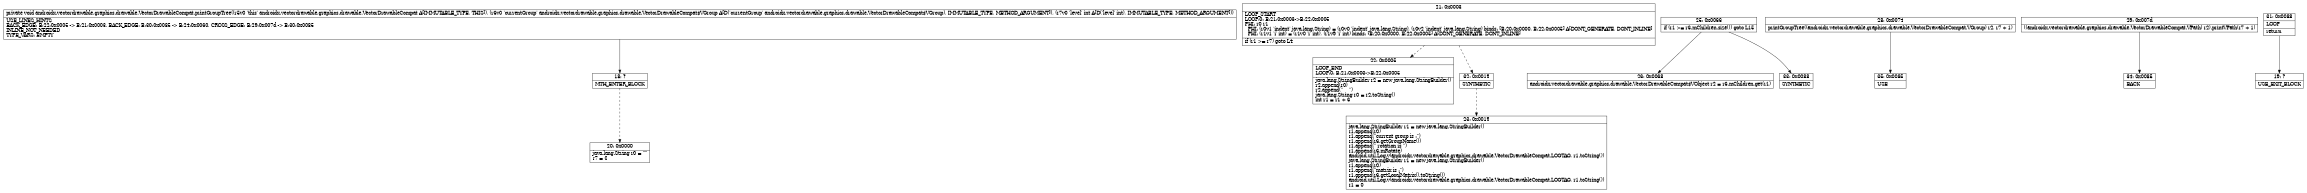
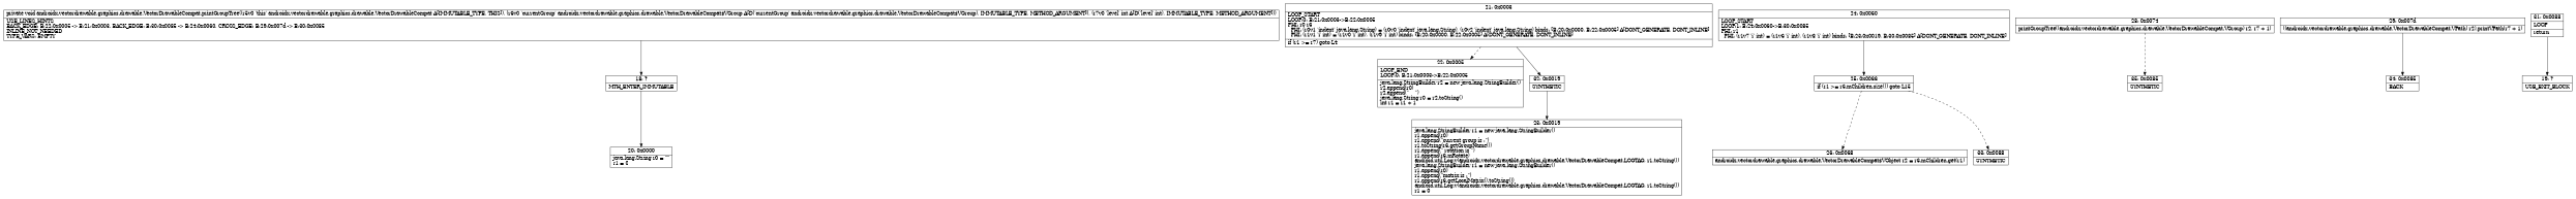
  digraph {
    node [shape=record]
-   n1 [label="{18\:\ ?|MTH_ENTER_BLOCK\l}"]
-   n2 [label="{20\:\ 0x0000|java.lang.String r0 = \"\"\lr7 = 0\l}"]
-   n3 [label="{21\:\ 0x0003|LOOP_START\lLOOP:0: B:21:0x0003\-\>B:22:0x0005\lPHI: r0 r1 \l  PHI: (r0v1 'indent' java.lang.String) = (r0v0 'indent' java.lang.String), (r0v2 'indent' java.lang.String) binds: [B:20:0x0000, B:22:0x0005] A[DONT_GENERATE, DONT_INLINE]\l  PHI: (r1v1 'i' int) = (r1v0 'i' int), (r1v9 'i' int) binds: [B:20:0x0000, B:22:0x0005] A[DONT_GENERATE, DONT_INLINE]\l|if (r1 \>= r7) goto L4\l}"]
-   n4 [label="{22\:\ 0x0005|LOOP_END\lLOOP:0: B:21:0x0003\-\>B:22:0x0005\l|java.lang.StringBuilder r2 = new java.lang.StringBuilder()\lr2.append(r0)\lr2.append(\"    \")\ljava.lang.String r0 = r2.toString()\lint r1 = r1 + 6\l}"]
+   n1 [label="{18\:\ ?|MTH_ENTER_IMMUTABLE\l}"]
+   n2 [label="{20\:\ 0x0000|java.lang.String r0 = \"\"\lr1 = 0\l}"]
+   n3 [label="{21\:\ 0x0003|LOOP_START\lLOOP:0: B:21:0x0003\-\>B:22:0x0005\lPHI: r0 r6 \l  PHI: (r0v1 'indent' java.lang.String) = (r0v0 'indent' java.lang.String), (r0v2 'indent' java.lang.String) binds: [B:20:0x0000, B:22:0x0005] A[DONT_GENERATE, DONT_INLINE]\l  PHI: (r1v1 'i' int) = (r1v0 'i' int), (r1v9 'i' int) binds: [B:20:0x0000, B:22:0x0005] A[DONT_GENERATE, DONT_INLINE]\l|if (r1 \>= r7) goto L4\l}"]
+   n4 [label="{22\:\ 0x0005|LOOP_END\lLOOP:0: B:21:0x0003\-\>B:22:0x0005\l|java.lang.StringBuilder r2 = new java.lang.StringBuilder()\lr2.append(r0)\lr2.append(\"    \")\ljava.lang.String r0 = r2.toString()\lint r1 = r1 + 1\l}"]
    n5 [label="{32\:\ 0x0019|SYNTHETIC\l}"]
-   n6 [label="{23\:\ 0x0019|java.lang.StringBuilder r1 = new java.lang.StringBuilder()\lr1.append(r0)\lr1.append(\"current group is :\")\lr1.append(r6.getGroupName())\lr1.append(\" rotation is \")\lr1.append(r6.mRotate)\landroid.util.Log.v(androidx.vectordrawable.graphics.drawable.VectorDrawableCompat.LOGTAG, r1.toString())\ljava.lang.StringBuilder r1 = new java.lang.StringBuilder()\lr1.append(r0)\lr1.append(\"matrix is :\")\lr1.append(r6.getLocalMatrix().toString())\landroid.util.Log.v(androidx.vectordrawable.graphics.drawable.VectorDrawableCompat.LOGTAG, r1.toString())\lr1 = 0\l}"]
+   n6 [label="{23\:\ 0x0019|java.lang.StringBuilder r1 = new java.lang.StringBuilder()\lr1.append(r0)\lr1.append(\"current group is :\")\lr1.toString(r6.getGroupName())\lr1.append(\" rotation is \")\lr1.append(r6.mRotate)\landroid.util.Log.v(androidx.vectordrawable.graphics.drawable.VectorDrawableCompat.LOGTAG, r1.toString())\ljava.lang.StringBuilder r1 = new java.lang.StringBuilder()\lr1.append(r0)\lr1.append(\"matrix is :\")\lr1.append(r6.getLocalMatrix().toString())\landroid.util.Log.v(androidx.vectordrawable.graphics.drawable.VectorDrawableCompat.LOGTAG, r1.toString())\lr1 = 0\l}"]
+   n7 [label="{24\:\ 0x0060|LOOP_START\lLOOP:1: B:24:0x0060\-\>B:30:0x0085\lPHI: r1 \l  PHI: (r1v7 'i' int) = (r1v6 'i' int), (r1v8 'i' int) binds: [B:23:0x0019, B:30:0x0085] A[DONT_GENERATE, DONT_INLINE]\l}"]
    n8 [label="{25\:\ 0x0066|if (r1 \>= r6.mChildren.size()) goto L15\l}"]
    n9 [label="{26\:\ 0x0068|androidx.vectordrawable.graphics.drawable.VectorDrawableCompat$VObject r2 = r6.mChildren.get(r1)\l}"]
    n10 [label="{33\:\ 0x0088|SYNTHETIC\l}"]
    n11 [label="{28\:\ 0x0074|printGroupTree((androidx.vectordrawable.graphics.drawable.VectorDrawableCompat.VGroup) r2, r7 + 1)\l}"]
-   n12 [label="{35\:\ 0x0085|USE\l}"]
+   n12 [label="{35\:\ 0x0085|SYNTHETIC\l}"]
    n13 [label="{29\:\ 0x007d|((androidx.vectordrawable.graphics.drawable.VectorDrawableCompat.VPath) r2).printVPath(r7 + 1)\l}"]
    n14 [label="{34\:\ 0x0085|BACK\l}"]
    n15 [label="{31\:\ 0x0088|LOOP\l|return\l}"]
    n16 [label="{19\:\ ?|USE_EXIT_BLOCK\l}"]
    n17 [label="{private void androidx.vectordrawable.graphics.drawable.VectorDrawableCompat.printGroupTree((r5v0 'this' androidx.vectordrawable.graphics.drawable.VectorDrawableCompat A[IMMUTABLE_TYPE, THIS]), (r6v0 'currentGroup' androidx.vectordrawable.graphics.drawable.VectorDrawableCompat$VGroup A[D('currentGroup' androidx.vectordrawable.graphics.drawable.VectorDrawableCompat$VGroup), IMMUTABLE_TYPE, METHOD_ARGUMENT]), (r7v0 'level' int A[D('level' int), IMMUTABLE_TYPE, METHOD_ARGUMENT]))  | USE_LINES_HINTS\lBACK_EDGE: B:22:0x0005 \-\> B:21:0x0003, BACK_EDGE: B:30:0x0085 \-\> B:24:0x0060, CROSS_EDGE: B:29:0x007d \-\> B:30:0x0085\lINLINE_NOT_NEEDED\lTYPE_VARS: EMPTY\l}"]
-   n1 -> n2 [style=dashed]
+   n1 -> n2
    n3 -> n4 [style=dashed]
-   n3 -> n5 [style=dashed]
-   n5 -> n6 [style=dashed]
-   n8 -> n9 [style=solid]
-   n8 -> n10
-   n11 -> n12
+   n3 -> n5
+   n5 -> n6
+   n7 -> n8
+   n8 -> n9 [style=dashed]
+   n8 -> n10 [style=dashed]
+   n11 -> n12 [style=dashed]
    n13 -> n14
    n15 -> n16
    n17 -> n1
  }
